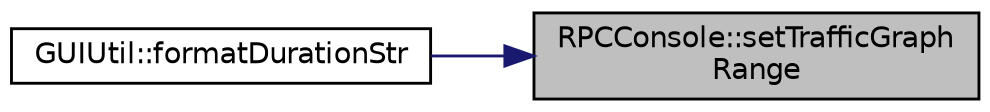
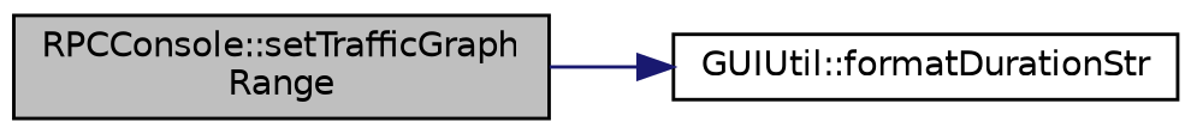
  digraph {
    rankdir=LR
    node [color=black fontname=Helvetica fontsize=10 shape=record style=filled]
    n1 [fillcolor=grey75 fontcolor=black height=0.2 label="RPCConsole::setTrafficGraph\lRange" width=0.4]
    n2 [fillcolor=white height=0.2 label="GUIUtil::formatDurationStr" width=0.4]
-   n2 -> n1 [color=midnightblue fontname=Helvetica fontsize=10 labelfontname=Helvetica labelfontsize=10 style=solid]
+   n1 -> n2 [color=midnightblue fontname=Helvetica fontsize=10 labelfontname=Helvetica labelfontsize=10 style=solid]
  }
